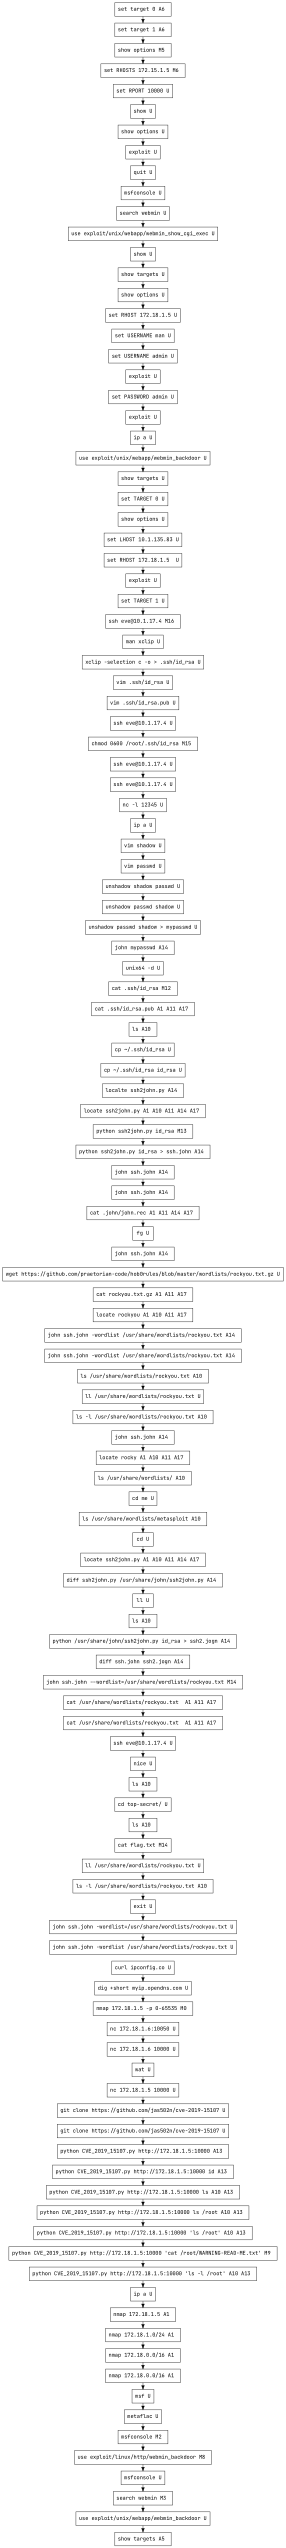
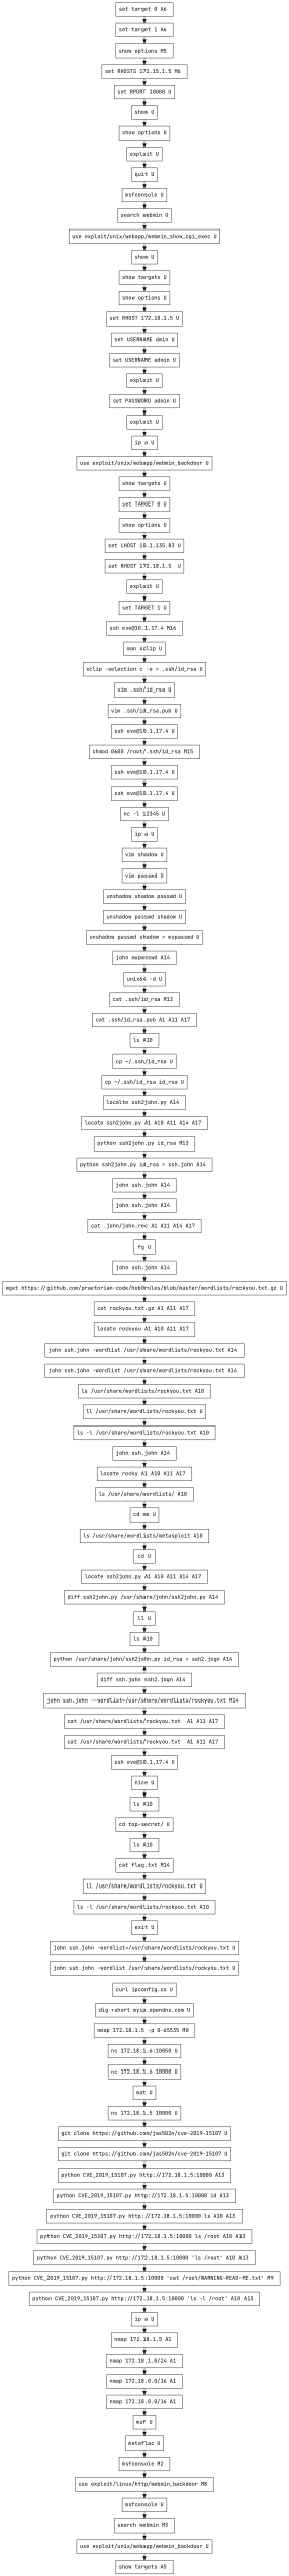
  digraph {
    fontname="JetBrains Mono"
    rankdir=LR
    node [fontname="JetBrains Mono" shape=box]
    edge [constraint=false fontname="JetBrains Mono"]
    n1 [label="curl ipconfig.co U"]
    n2 [label="dig +short myip.opendns.com U"]
    n3 [label="nmap 172.18.1.5 -p 0-65535 M0 "]
    n4 [label="nc 172.18.1.6:10050 U"]
    n5 [label="nc 172.18.1.6 10000 U"]
    n6 [label="wat U"]
    n7 [label="nc 172.18.1.5 10000 U"]
    n8 [label="git clone https://github.com/jas502n/cve-2019-15107 U"]
    n9 [label="git clone https://github.com/jas502n/cve-2019-15107 U"]
    n10 [label="python CVE_2019_15107.py http://172.18.1.5:10000 A13 "]
    n11 [label="python CVE_2019_15107.py http://172.18.1.5:10000 id A13 "]
    n12 [label="python CVE_2019_15107.py http://172.18.1.5:10000 ls A10 A13 "]
    n13 [label="python CVE_2019_15107.py http://172.18.1.5:10000 ls /root A10 A13 "]
    n14 [label="python CVE_2019_15107.py http://172.18.1.5:10000 'ls /root' A10 A13 "]
    n15 [label="python CVE_2019_15107.py http://172.18.1.5:10000 'cat /root/WARNING-READ-ME.txt' M9 "]
    n16 [label="python CVE_2019_15107.py http://172.18.1.5:10000 'ls -l /root' A10 A13 "]
    n17 [label="ip a U"]
    n18 [label="nmap 172.18.1.5 A1 "]
    n19 [label="nmap 172.18.1.0/24 A1 "]
    n20 [label="nmap 172.18.0.0/16 A1 "]
    n21 [label="nmap 172.18.0.0/16 A1 "]
    n22 [label="msf U"]
    n23 [label="metaflac U"]
    n24 [label="msfconsole M2 "]
    n25 [label="use exploit/linux/http/webmin_backdoor M8 "]
    n26 [label="msfconsole U"]
    n27 [label="search webmin M3 "]
    n28 [label="use exploit/unix/webapp/webmin_backdoor U"]
    n29 [label="show targets A5 "]
    n30 [label="set target 0 A6 "]
    n31 [label="set target 1 A6 "]
    n32 [label="show options M5 "]
    n33 [label="set RHOSTS 172.15.1.5 M6 "]
    n34 [label="set RPORT 10000 U"]
    n35 [label="show U"]
    n36 [label="show options U"]
    n37 [label="exploit U"]
    n38 [label="quit U"]
    n39 [label="msfconsole U"]
    n40 [label="search webmin U"]
    n41 [label="use exploit/unix/webapp/webmin_show_cgi_exec U"]
    n42 [label="show U"]
    n43 [label="show targets U"]
    n44 [label="show options U"]
    n45 [label="set RHOST 172.18.1.5 U"]
-   n46 [label="set USERNAME man U"]
+   n46 [label="set USERNAME dmin U"]
    n47 [label="set USERNAME admin U"]
    n48 [label="exploit U"]
    n49 [label="set PASSWORD admin U"]
    n50 [label="exploit U"]
    n51 [label="ip a U"]
    n52 [label="use exploit/unix/webapp/webmin_backdoor U"]
    n53 [label="show targets U"]
    n54 [label="set TARGET 0 U"]
    n55 [label="show options U"]
    n56 [label="set LHOST 10.1.135.83 U"]
    n57 [label="set RHOST 172.18.1.5  U"]
    n58 [label="exploit U"]
    n59 [label="set TARGET 1 U"]
    n60 [label="ssh eve@10.1.17.4 M16 "]
    n61 [label="man xclip U"]
    n62 [label="xclip -selection c -o > .ssh/id_rsa U"]
    n63 [label="vim .ssh/id_rsa U"]
    n64 [label="vim .ssh/id_rsa.pub U"]
    n65 [label="ssh eve@10.1.17.4 U"]
    n66 [label="chmod 0600 /root/.ssh/id_rsa M15 "]
    n67 [label="ssh eve@10.1.17.4 U"]
    n68 [label="ssh eve@10.1.17.4 U"]
    n69 [label="nc -l 12345 U"]
    n70 [label="ip a U"]
    n71 [label="vim shadow U"]
    n72 [label="vim passwd U"]
    n73 [label="unshadow shadow passwd U"]
    n74 [label="unshadow passwd shadow U"]
    n75 [label="unshadow passwd shadow > mypasswd U"]
    n76 [label="john mypasswd A14 "]
    n77 [label="unix64 -d U"]
    n78 [label="cat .ssh/id_rsa M12 "]
    n79 [label="cat .ssh/id_rsa.pub A1 A11 A17 "]
    n80 [label="ls A10 "]
    n81 [label="cp ~/.ssh/id_rsa U"]
    n82 [label="cp ~/.ssh/id_rsa id_rsa U"]
    n83 [label="localte ssh2john.py A14 "]
    n84 [label="locate ssh2john.py A1 A10 A11 A14 A17 "]
    n85 [label="python ssh2john.py id_rsa M13 "]
    n86 [label="python ssh2john.py id_rsa > ssh.john A14 "]
    n87 [label="john ssh.john A14 "]
    n88 [label="john ssh.john A14 "]
    n89 [label="cat .john/john.rec A1 A11 A14 A17 "]
    n90 [label="fg U"]
    n91 [label="john ssh.john A14 "]
    n92 [label="wget https://github.com/praetorian-code/hob0rules/blob/master/wordlists/rockyou.txt.gz U"]
    n93 [label="cat rockyou.txt.gz A1 A11 A17 "]
    n94 [label="locate rockyou A1 A10 A11 A17 "]
    n95 [label="john ssh.john -wordlist /usr/share/wordlists/rockyou.txt A14 "]
    n96 [label="john ssh.john -wordlist /usr/share/wordlists/rockyou.txt A14 "]
    n97 [label="ls /usr/share/wordlists/rockyou.txt A10 "]
    n98 [label="ll /usr/share/wordlists/rockyou.txt U"]
    n99 [label="ls -l /usr/share/wordlists/rockyou.txt A10 "]
    n100 [label="john ssh.john A14 "]
    n101 [label="locate rocky A1 A10 A11 A17 "]
    n102 [label="ls /usr/share/wordlists/ A10 "]
    n103 [label="cd me U"]
    n104 [label="ls /usr/share/wordlists/metasploit A10 "]
    n105 [label="cd U"]
    n106 [label="locate ssh2john.py A1 A10 A11 A14 A17 "]
    n107 [label="diff ssh2john.py /usr/share/john/ssh2john.py A14 "]
    n108 [label="ll U"]
    n109 [label="ls A10 "]
    n110 [label="python /usr/share/john/ssh2john.py id_rsa > ssh2.jogn A14 "]
    n111 [label="diff ssh.john ssh2.jogn A14 "]
    n112 [label="john ssh.john --wordlist=/usr/share/wordlists/rockyou.txt M14 "]
    n113 [label="cat /usr/share/wordlists/rockyou.txt  A1 A11 A17 "]
    n114 [label="cat /usr/share/wordlists/rockyou.txt  A1 A11 A17 "]
    n115 [label="ssh eve@10.1.17.4 U"]
    n116 [label="nice U"]
    n117 [label="ls A10 "]
    n118 [label="cd top-secret/ U"]
    n119 [label="ls A10 "]
    n120 [label="cat flag.txt M14"]
    n121 [label="ll /usr/share/wordlists/rockyou.txt U"]
    n122 [label="ls -l /usr/share/wordlists/rockyou.txt A10 "]
    n123 [label="exit U"]
    n124 [label="john ssh.john -wordlist=/usr/share/wordlists/rockyou.txt U"]
    n125 [label="john ssh.john -wordlist /usr/share/wordlists/rockyou.txt U"]
    n1 -> n2
    n2 -> n3
    n3 -> n4
    n4 -> n5
    n5 -> n6
    n6 -> n7
    n7 -> n8
    n8 -> n9
    n9 -> n10
    n10 -> n11
    n11 -> n12
    n12 -> n13
    n13 -> n14
    n14 -> n15
    n15 -> n16
    n16 -> n17
    n17 -> n18
    n18 -> n19
    n19 -> n20
    n20 -> n21
    n21 -> n22
    n22 -> n23
    n23 -> n24
    n24 -> n25
    n25 -> n26
    n26 -> n27
    n27 -> n28
    n28 -> n29
    n30 -> n31
    n31 -> n32
    n32 -> n33
    n33 -> n34
    n34 -> n35
    n35 -> n36
    n36 -> n37
    n37 -> n38
    n38 -> n39
    n39 -> n40
    n40 -> n41
    n41 -> n42
    n42 -> n43
    n43 -> n44
    n44 -> n45
    n45 -> n46
    n46 -> n47
    n47 -> n48
    n48 -> n49
    n49 -> n50
    n50 -> n51
    n51 -> n52
    n52 -> n53
    n53 -> n54
    n54 -> n55
    n55 -> n56
    n56 -> n57
    n57 -> n58
    n58 -> n59
    n59 -> n60
    n60 -> n61
    n61 -> n62
    n62 -> n63
    n63 -> n64
    n64 -> n65
    n65 -> n66
    n66 -> n67
    n67 -> n68
    n68 -> n69
    n69 -> n70
    n70 -> n71
    n71 -> n72
    n72 -> n73
    n73 -> n74
    n74 -> n75
    n75 -> n76
    n76 -> n77
    n77 -> n78
    n78 -> n79
    n79 -> n80
    n80 -> n81
    n81 -> n82
    n82 -> n83
    n83 -> n84
    n84 -> n85
    n85 -> n86
    n86 -> n87
    n87 -> n88
    n88 -> n89
    n89 -> n90
    n90 -> n91
    n91 -> n92
    n92 -> n93
    n93 -> n94
    n94 -> n95
    n95 -> n96
    n96 -> n97
    n97 -> n98
    n98 -> n99
    n99 -> n100
    n100 -> n101
    n101 -> n102
    n102 -> n103
    n103 -> n104
    n104 -> n105
    n105 -> n106
    n106 -> n107
    n107 -> n108
    n108 -> n109
    n109 -> n110
-   n110 -> n111
+   n111 -> n110
    n111 -> n112
    n112 -> n113
    n113 -> n114
    n114 -> n115
    n115 -> n116
    n116 -> n117
    n117 -> n118
    n118 -> n119
    n119 -> n120
    n120 -> n121
    n121 -> n122
    n122 -> n123
    n123 -> n124
    n124 -> n125
  }
